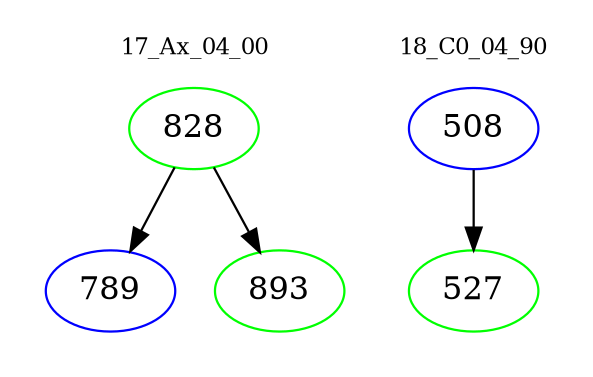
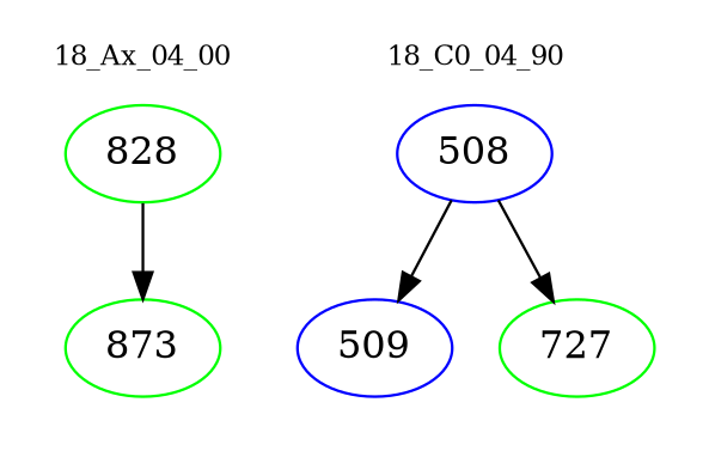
  digraph {
    node [color=green]
    edge [color=black]
    n1 [label=828]
-   n2 [color=blue label=789]
-   n3 [label=893]
+   n3 [label=873]
    n4 [color=blue label=508]
-   n6 [label=527]
+   n5 [color=blue label=509]
+   n6 [label=727]
    subgraph cluster_1 {
      color=white
      fontsize=10
-     label="17_Ax_04_00"
+     label="18_Ax_04_00"
      n1
-     n2
      n3
    }
    subgraph cluster_2 {
      color=white
      fontsize=10
      label="18_C0_04_90"
      n4
+     n5
      n6
    }
-   n1 -> n2
    n1 -> n3
+   n4 -> n5
    n4 -> n6
  }
